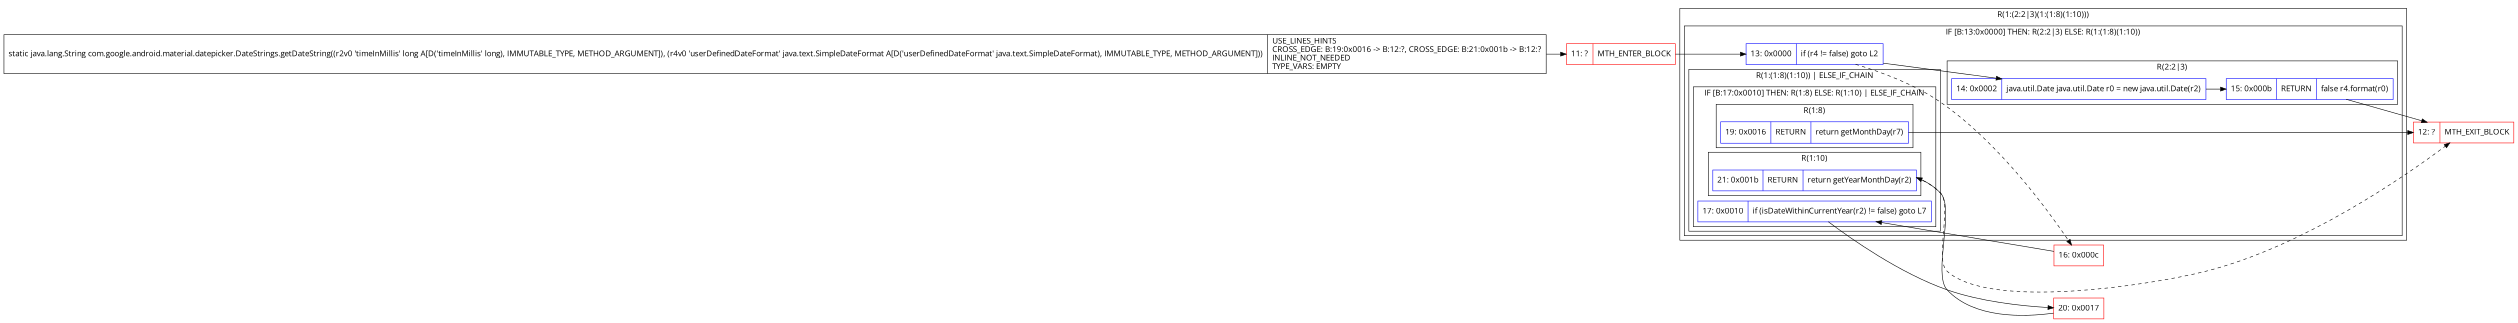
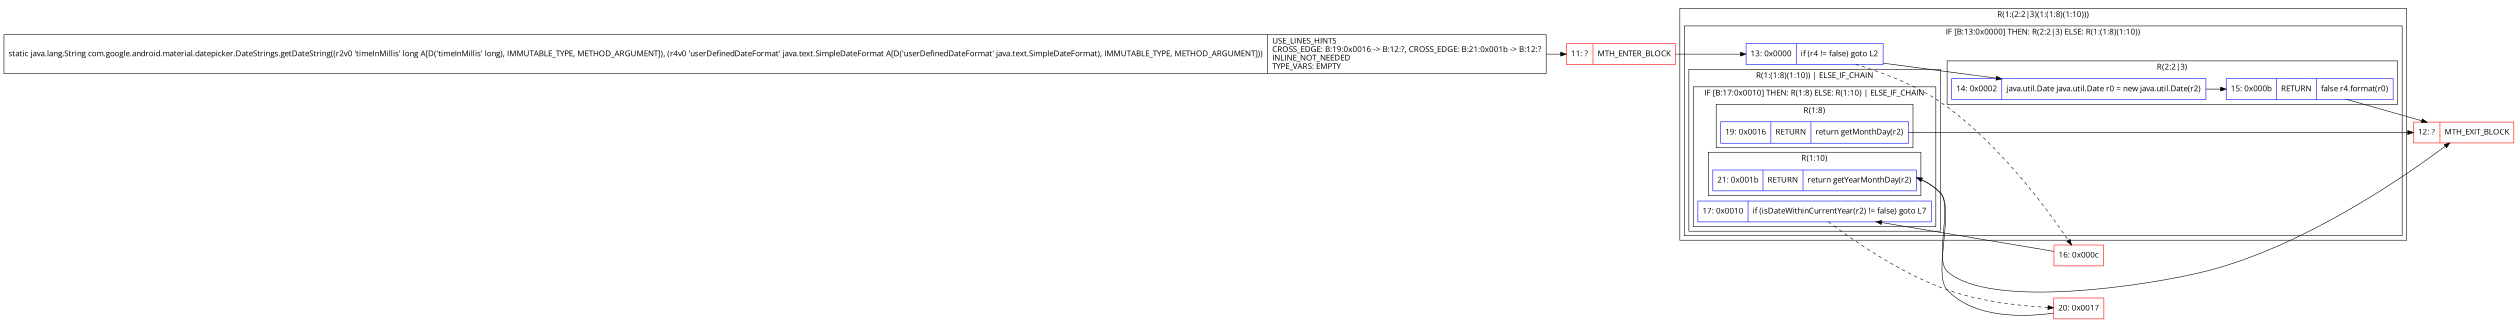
  digraph {
    fontname="Open Sans"
    rankdir=LR
    node [color=blue fontname="Open Sans" shape=record]
    edge [fontname="Open Sans"]
    n1 [label="{14\:\ 0x0002|java.util.Date java.util.Date r0 = new java.util.Date(r2)\l}"]
    n2 [label="{15\:\ 0x000b|RETURN\l|false r4.format(r0)\l}"]
-   n3 [label="{19\:\ 0x0016|RETURN\l|return getMonthDay(r7)\l}"]
+   n3 [label="{19\:\ 0x0016|RETURN\l|return getMonthDay(r2)\l}"]
    n4 [label="{21\:\ 0x001b|RETURN\l|return getYearMonthDay(r2)\l}"]
    n5 [label="{17\:\ 0x0010|if (isDateWithinCurrentYear(r2) != false) goto L7\l}"]
    n6 [label="{13\:\ 0x0000|if (r4 != false) goto L2\l}"]
    n7 [color=red label="{12\:\ ?|MTH_EXIT_BLOCK\l}"]
    n8 [color=red label="{20\:\ 0x0017}"]
    n9 [color=red label="{16\:\ 0x000c}"]
    n10 [color=red label="{11\:\ ?|MTH_ENTER_BLOCK\l}"]
    n11 [label="{static java.lang.String com.google.android.material.datepicker.DateStrings.getDateString((r2v0 'timeInMillis' long A[D('timeInMillis' long), IMMUTABLE_TYPE, METHOD_ARGUMENT]), (r4v0 'userDefinedDateFormat' java.text.SimpleDateFormat A[D('userDefinedDateFormat' java.text.SimpleDateFormat), IMMUTABLE_TYPE, METHOD_ARGUMENT]))  | USE_LINES_HINTS\lCROSS_EDGE: B:19:0x0016 \-\> B:12:?, CROSS_EDGE: B:21:0x001b \-\> B:12:?\lINLINE_NOT_NEEDED\lTYPE_VARS: EMPTY\l}" color=""]
    subgraph cluster_1 {
      label="R(1:(2:2|3)(1:(1:8)(1:10)))"
      subgraph cluster_2 {
        label="IF [B:13:0x0000] THEN: R(2:2|3) ELSE: R(1:(1:8)(1:10))"
        n6
        subgraph cluster_3 {
          label="R(2:2|3)"
          n1
          n2
        }
        subgraph cluster_4 {
          label="R(1:(1:8)(1:10)) | ELSE_IF_CHAIN\l"
          subgraph cluster_5 {
            label="IF [B:17:0x0010] THEN: R(1:8) ELSE: R(1:10) | ELSE_IF_CHAIN\l"
            n5
            subgraph cluster_6 {
              label="R(1:8)"
              n3
            }
            subgraph cluster_7 {
              label="R(1:10)"
              n4
            }
          }
        }
      }
    }
    n1 -> n2
    n2 -> n7
    n3 -> n7
-   n4 -> n7 [style=dashed]
-   n5 -> n8 [style=solid]
+   n4 -> n7
+   n5 -> n8 [style=dashed]
    n6 -> n1
    n6 -> n9 [style=dashed]
    n8 -> n4
    n9 -> n5
    n10 -> n6
    n11 -> n10
  }
